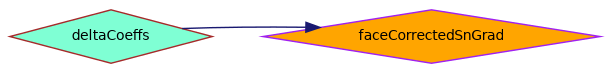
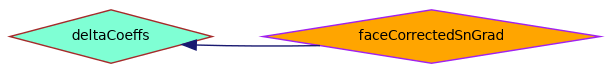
  digraph {
    rankdir=LR
    node [fontname=Helvetica fontsize=10 shape=diamond style=filled]
    n1 [color=brown fillcolor=aquamarine fontcolor=black height=0.2 label=deltaCoeffs width=0.4]
    n2 [color=purple height=0.2 label=faceCorrectedSnGrad width=0.4 fillcolor=orange]
-   n2 -> n1 [color=midnightblue dir=back fontname=Helvetica fontsize=10 labelfontname=Helvetica labelfontsize=10 style=solid]
+   n1 -> n2 [color=midnightblue dir=back fontname=Helvetica fontsize=10 labelfontname=Helvetica labelfontsize=10 style=solid]
  }
